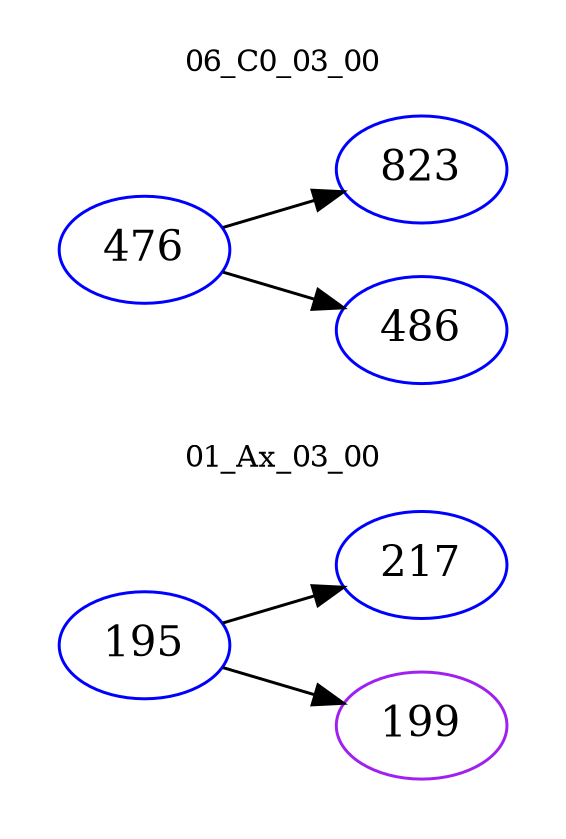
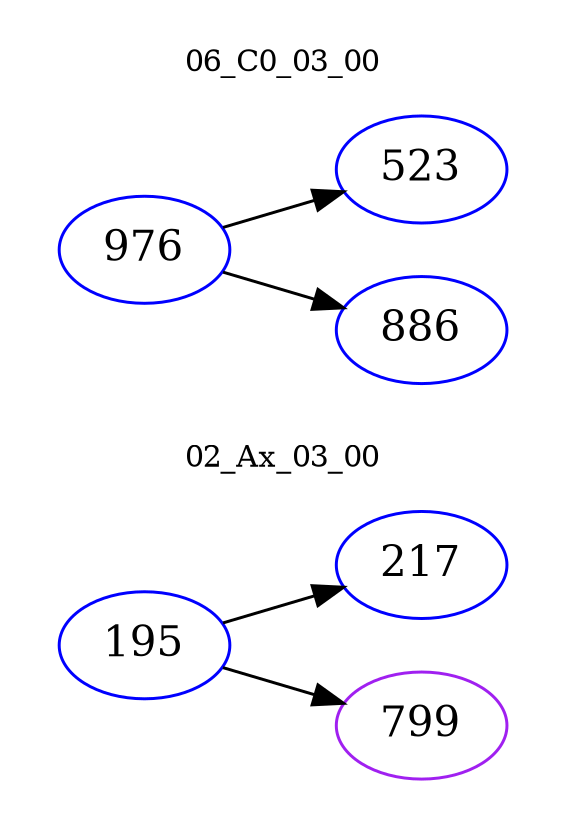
  digraph {
    rankdir=LR
    node [color=blue]
    edge [color=black]
    n1 [label=195]
-   n2 [color=purple label=199]
+   n2 [color=purple label=799]
    n3 [label=217]
-   n4 [label=476]
-   n5 [label=486]
-   n6 [label=823]
+   n4 [label=976]
+   n5 [label=886]
+   n6 [label=523]
    subgraph cluster_1 {
      color=white
      fontsize=10
-     label="01_Ax_03_00"
+     label="02_Ax_03_00"
      n1
      n2
      n3
    }
    subgraph cluster_2 {
      color=white
      fontsize=10
      label="06_C0_03_00"
      n4
      n5
      n6
    }
    n1 -> n2
    n1 -> n3
    n4 -> n5
    n4 -> n6
  }
